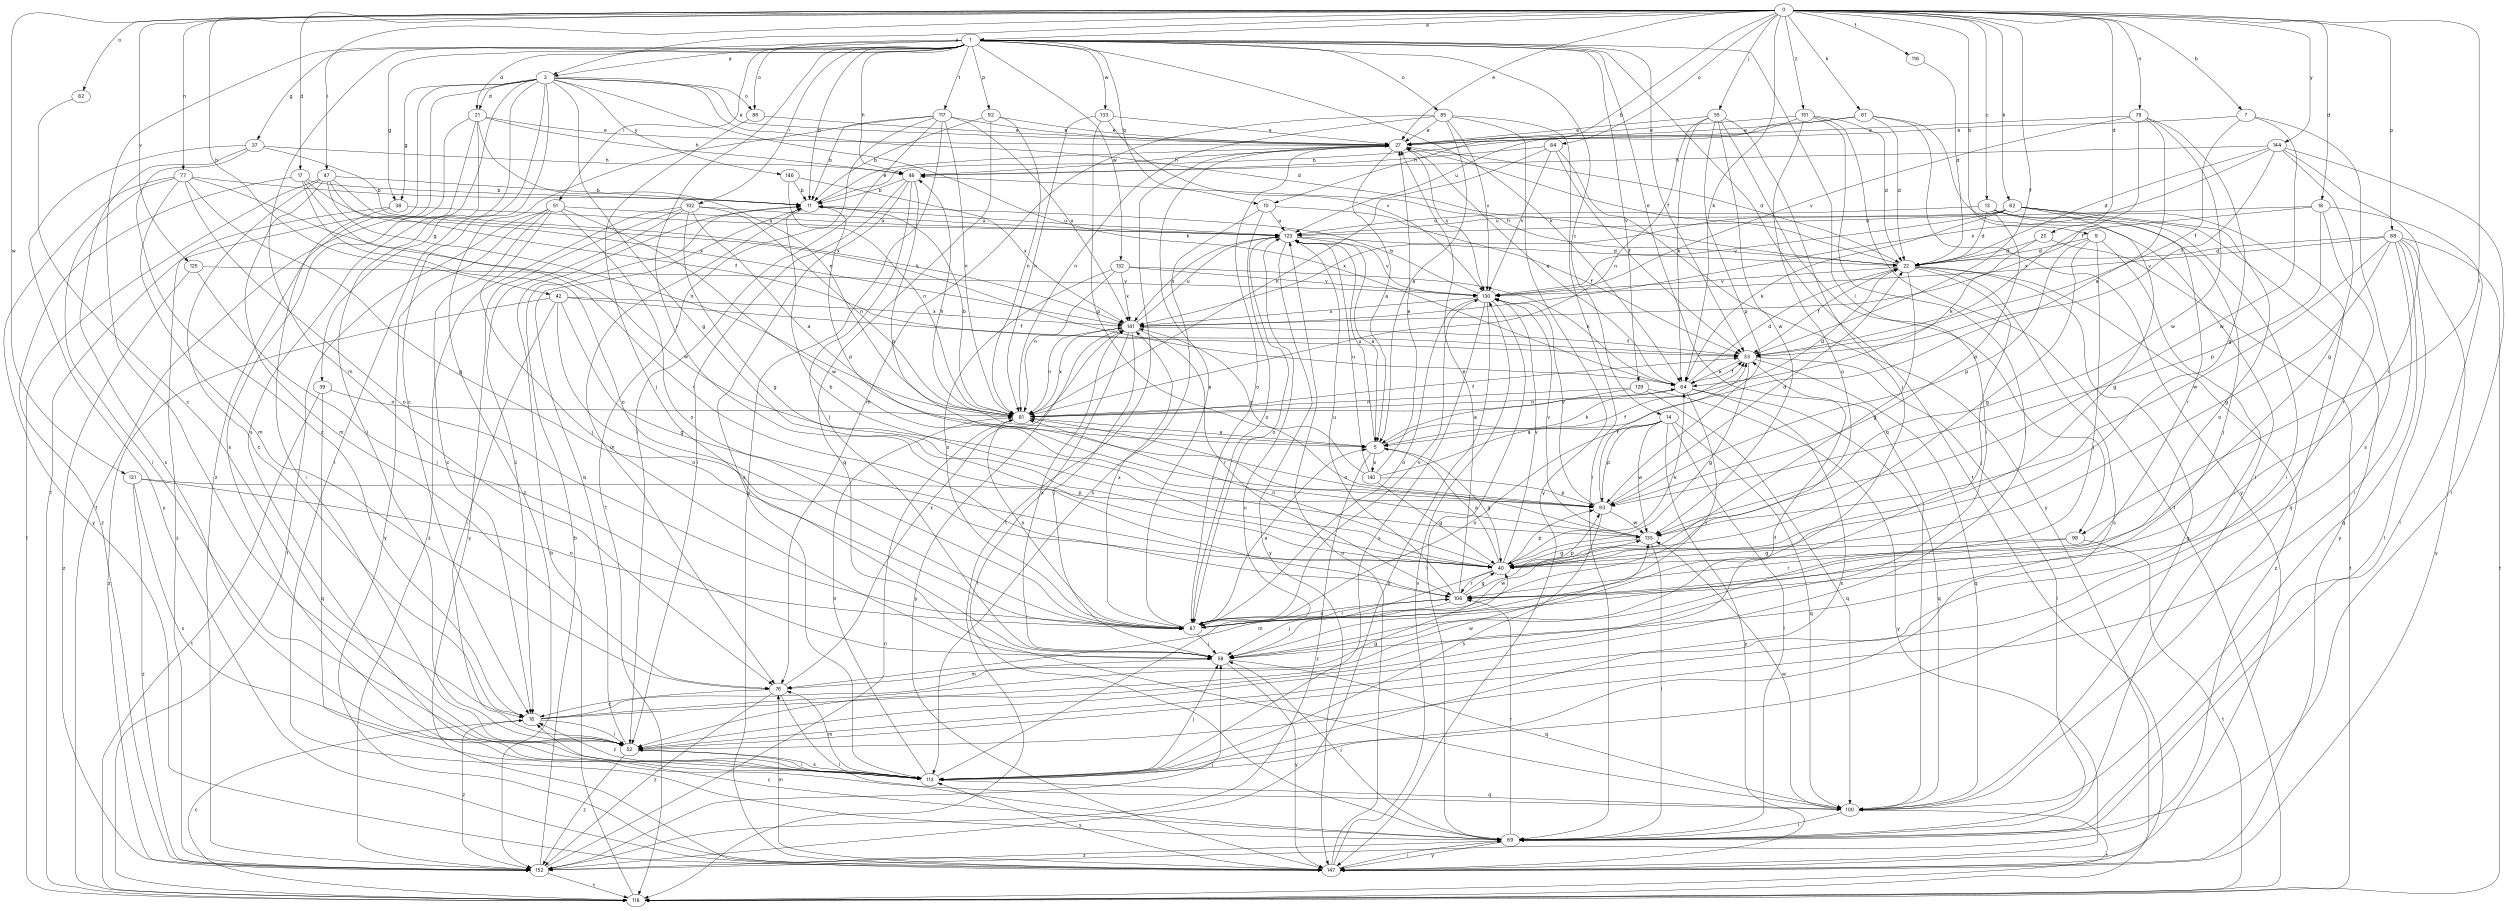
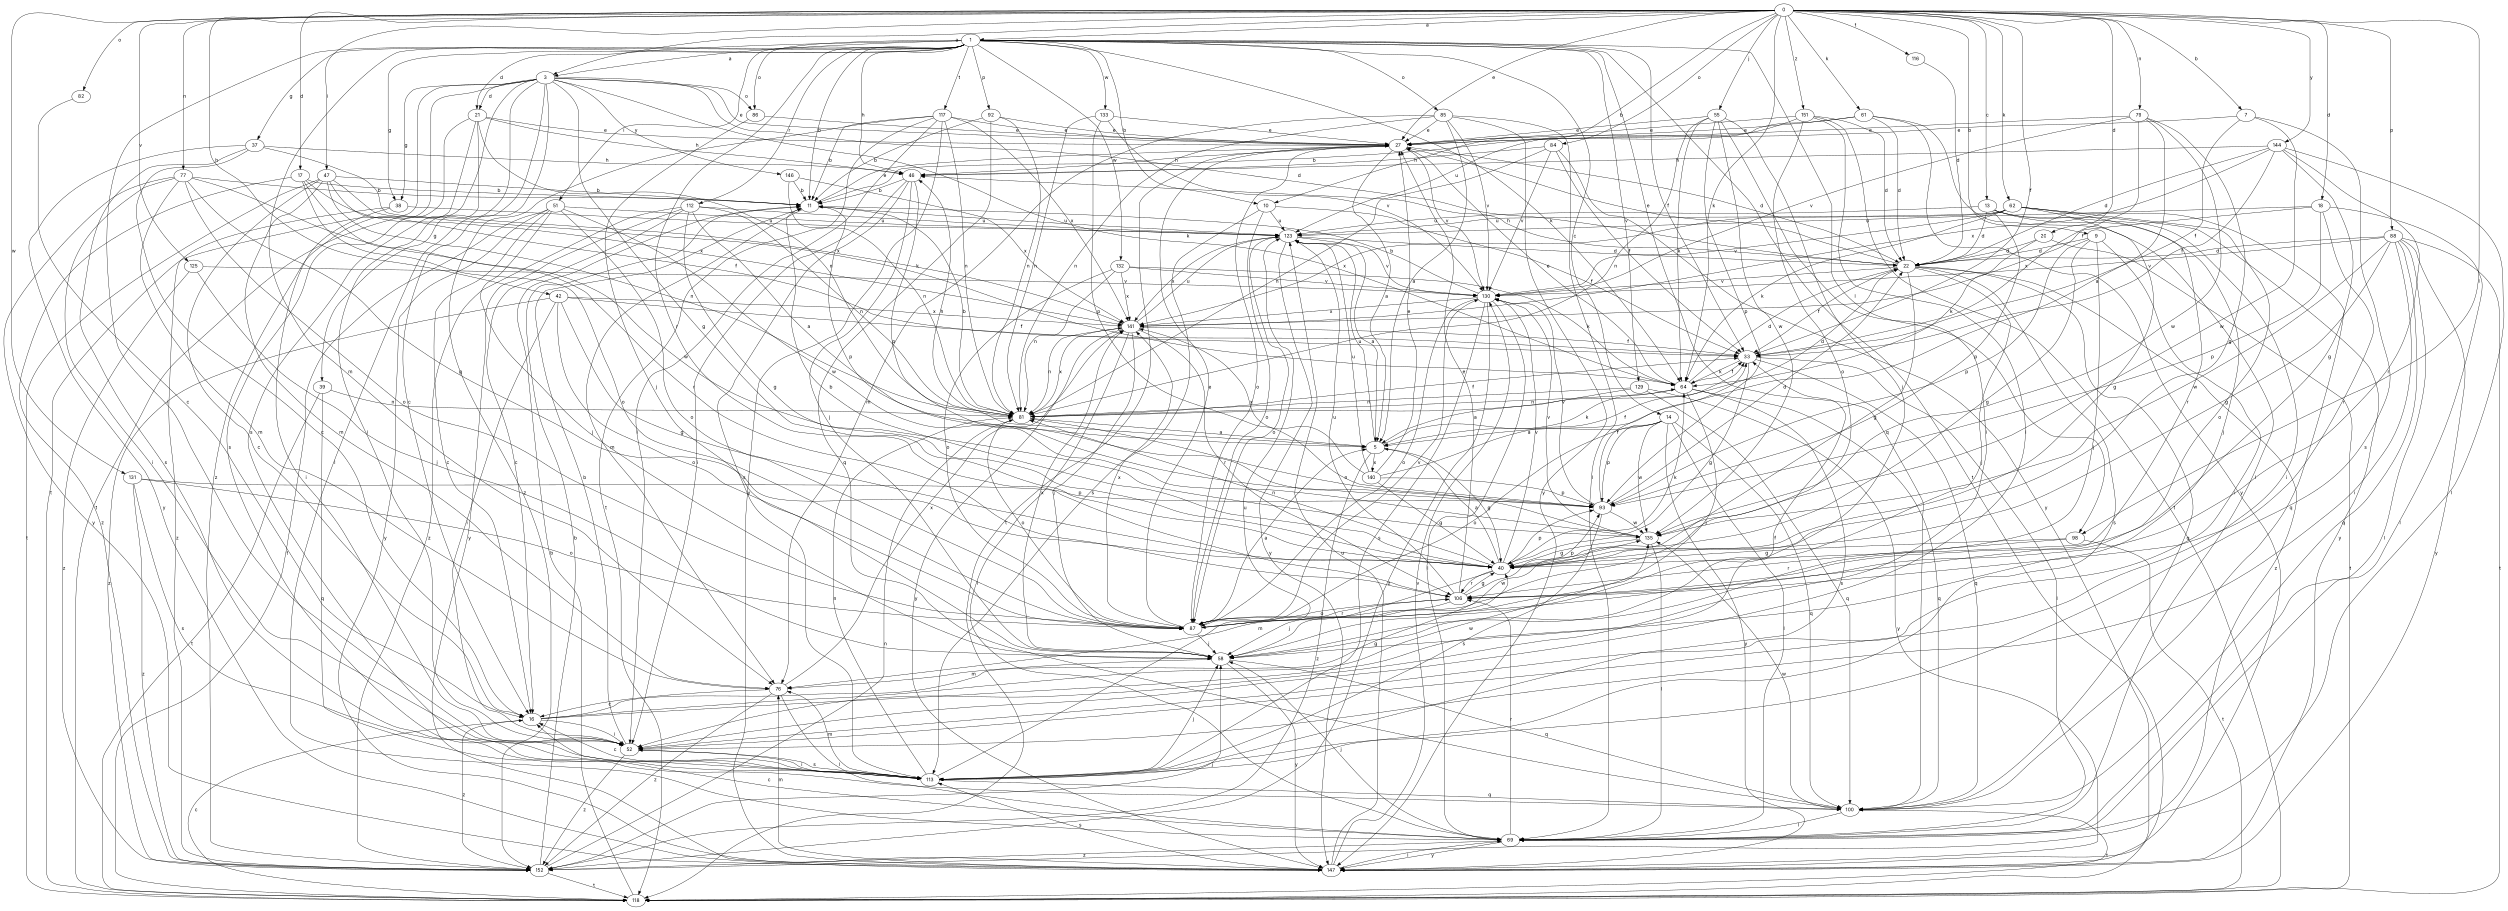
  strict digraph {
    fontname=Inter
    node [fontname=Inter]
    edge [fontname=Inter]
    0
    1
    3
    7
    9
    10
    13
    17
    18
    20
    27
    33
    42
    47
    55
    61
    62
    64
    n19 [label=98]
    77
    79
    82
    84
    88
    116
    125
    131
    144
    151
    11
    14
    21
    37
    38
    46
    51
    52
    76
    85
    86
    92
    100
-   102
+   102 [label=112]
    106
    117
    118
    129
    132
    133
    16
    22
    39
    40
    69
    113
    146
    152
    135
    93
    58
    123
    87
    147
    141
    5
    130
    81
    140
    0 -> 1 [label=a]
    0 -> 3 [label=a]
    0 -> 7 [label=b]
    0 -> 9 [label=b]
    0 -> 10 [label=b]
    0 -> 13 [label=c]
    0 -> 17 [label=d]
    0 -> 18 [label=d]
    0 -> 20 [label=d]
    0 -> 27 [label=e]
    0 -> 33 [label=f]
    0 -> 42 [label=h]
    0 -> 47 [label=i]
    0 -> 55 [label=j]
    0 -> 61 [label=k]
    0 -> 62 [label=k]
    0 -> 64 [label=k]
    0 -> n19 [label=l]
    0 -> 77 [label=n]
    0 -> 79 [label=n]
    0 -> 82 [label=o]
    0 -> 84 [label=o]
    0 -> 88 [label=p]
    0 -> 116 [label=t]
    0 -> 125 [label=v]
    0 -> 131 [label=w]
    0 -> 144 [label=y]
    0 -> 151 [label=z]
    1 -> 3 [label=a]
    1 -> 10 [label=b]
    1 -> 33 [label=f]
    1 -> 64 [label=k]
    1 -> n19 [label=l]
    1 -> 11 [label=b]
    1 -> 14 [label=c]
    1 -> 21 [label=d]
    1 -> 37 [label=g]
    1 -> 38 [label=g]
    1 -> 46 [label=h]
    1 -> 51 [label=i]
    1 -> 52 [label=i]
    1 -> 76 [label=m]
    1 -> 85 [label=o]
    1 -> 86 [label=o]
    1 -> 92 [label=p]
    1 -> 100 [label=q]
    1 -> 102 [label=r]
    1 -> 106 [label=r]
    1 -> 117 [label=t]
    1 -> 118 [label=t]
    1 -> 129 [label=v]
    1 -> 132 [label=w]
    1 -> 133 [label=w]
    3 -> 27 [label=e]
    3 -> 64 [label=k]
    3 -> 21 [label=d]
    3 -> 38 [label=g]
    3 -> 86 [label=o]
    3 -> 118 [label=t]
    3 -> 16 [label=c]
    3 -> 22 [label=d]
    3 -> 39 [label=g]
    3 -> 40 [label=g]
    3 -> 69 [label=l]
    3 -> 113 [label=s]
    3 -> 146 [label=y]
    3 -> 152 [label=z]
    7 -> 27 [label=e]
    7 -> 33 [label=f]
    7 -> 113 [label=s]
    7 -> 135 [label=w]
    9 -> 52 [label=i]
    9 -> 22 [label=d]
    9 -> 40 [label=g]
    9 -> 93 [label=p]
    9 -> 58 [label=j]
    10 -> 33 [label=f]
    10 -> 113 [label=s]
    10 -> 123 [label=u]
    10 -> 87 [label=o]
    13 -> 52 [label=i]
    13 -> 22 [label=d]
    13 -> 93 [label=p]
    13 -> 58 [label=j]
    13 -> 123 [label=u]
    13 -> 147 [label=y]
    17 -> 11 [label=b]
    17 -> 106 [label=r]
    17 -> 152 [label=z]
    17 -> 87 [label=o]
    17 -> 141 [label=x]
    18 -> 106 [label=r]
    18 -> 69 [label=l]
    18 -> 93 [label=p]
    18 -> 123 [label=u]
    18 -> 141 [label=x]
    20 -> 64 [label=k]
    20 -> 118 [label=t]
    20 -> 22 [label=d]
    27 -> 46 [label=h]
    27 -> 118 [label=t]
    27 -> 22 [label=d]
    27 -> 87 [label=o]
    27 -> 5 [label=a]
    27 -> 130 [label=v]
    33 -> 64 [label=k]
    33 -> 100 [label=q]
    33 -> 40 [label=g]
    33 -> 69 [label=l]
    42 -> 33 [label=f]
    42 -> 52 [label=i]
    42 -> 40 [label=g]
    42 -> 152 [label=z]
    42 -> 87 [label=o]
    42 -> 141 [label=x]
    47 -> 33 [label=f]
    47 -> 11 [label=b]
    47 -> 76 [label=m]
    47 -> 118 [label=t]
    47 -> 16 [label=c]
    47 -> 141 [label=x]
    47 -> 81 [label=n]
    55 -> 27 [label=e]
    55 -> 64 [label=k]
    55 -> 52 [label=i]
    55 -> 135 [label=w]
    55 -> 93 [label=p]
    55 -> 58 [label=j]
    55 -> 81 [label=n]
    61 -> 27 [label=e]
    61 -> 11 [label=b]
    61 -> 22 [label=d]
    61 -> 69 [label=l]
    61 -> 147 [label=y]
    62 -> 64 [label=k]
    62 -> 100 [label=q]
    62 -> 106 [label=r]
    62 -> 40 [label=g]
    62 -> 123 [label=u]
    62 -> 87 [label=o]
    62 -> 141 [label=x]
    62 -> 130 [label=v]
    64 -> 27 [label=e]
    64 -> 33 [label=f]
    64 -> 100 [label=q]
    64 -> 22 [label=d]
    64 -> 113 [label=s]
    64 -> 58 [label=j]
    64 -> 81 [label=n]
    n19 -> 106 [label=r]
    n19 -> 118 [label=t]
    n19 -> 40 [label=g]
    77 -> 11 [label=b]
    77 -> 52 [label=i]
    77 -> 76 [label=m]
    77 -> 40 [label=g]
    77 -> 135 [label=w]
    77 -> 87 [label=o]
    77 -> 147 [label=y]
    79 -> 27 [label=e]
    79 -> 33 [label=f]
    79 -> 40 [label=g]
    79 -> 135 [label=w]
    79 -> 5 [label=a]
    79 -> 130 [label=v]
    82 -> 16 [label=c]
    84 -> 33 [label=f]
    84 -> 46 [label=h]
    84 -> 147 [label=y]
    84 -> 130 [label=v]
    84 -> 81 [label=n]
    88 -> 52 [label=i]
    88 -> 100 [label=q]
    88 -> 118 [label=t]
    88 -> 22 [label=d]
    88 -> 40 [label=g]
    88 -> 69 [label=l]
    88 -> 135 [label=w]
    88 -> 147 [label=y]
    88 -> 130 [label=v]
    116 -> 22 [label=d]
    125 -> 152 [label=z]
    125 -> 58 [label=j]
    125 -> 130 [label=v]
    131 -> 113 [label=s]
    131 -> 152 [label=z]
    131 -> 93 [label=p]
    131 -> 87 [label=o]
    144 -> 33 [label=f]
    144 -> 46 [label=h]
    144 -> 106 [label=r]
    144 -> 22 [label=d]
    144 -> 40 [label=g]
    144 -> 69 [label=l]
    144 -> 141 [label=x]
    151 -> 27 [label=e]
    151 -> 52 [label=i]
    151 -> 118 [label=t]
    151 -> 22 [label=d]
    151 -> 123 [label=u]
    151 -> 87 [label=o]
    11 -> 27 [label=e]
    11 -> 76 [label=m]
    11 -> 93 [label=p]
    11 -> 123 [label=u]
    14 -> 100 [label=q]
    14 -> 69 [label=l]
    14 -> 135 [label=w]
    14 -> 93 [label=p]
    14 -> 87 [label=o]
    14 -> 147 [label=y]
    14 -> 5 [label=a]
    21 -> 27 [label=e]
    21 -> 46 [label=h]
    21 -> 52 [label=i]
    21 -> 118 [label=t]
    21 -> 113 [label=s]
    21 -> 81 [label=n]
    37 -> 64 [label=k]
    37 -> 46 [label=h]
    37 -> 16 [label=c]
    37 -> 113 [label=s]
    37 -> 147 [label=y]
    38 -> 52 [label=i]
    38 -> 152 [label=z]
    38 -> 123 [label=u]
    46 -> 11 [label=b]
    46 -> 52 [label=i]
    46 -> 113 [label=s]
    46 -> 93 [label=p]
    46 -> 58 [label=j]
    51 -> 118 [label=t]
    51 -> 16 [label=c]
    51 -> 135 [label=w]
    51 -> 58 [label=j]
    51 -> 123 [label=u]
    51 -> 87 [label=o]
    51 -> 147 [label=y]
    52 -> 11 [label=b]
    52 -> 113 [label=s]
    52 -> 152 [label=z]
    76 -> 16 [label=c]
    76 -> 69 [label=l]
    76 -> 152 [label=z]
    76 -> 141 [label=x]
    85 -> 27 [label=e]
    85 -> 76 [label=m]
    85 -> 69 [label=l]
    85 -> 147 [label=y]
    85 -> 5 [label=a]
    85 -> 130 [label=v]
    85 -> 81 [label=n]
    86 -> 27 [label=e]
    86 -> 58 [label=j]
    92 -> 27 [label=e]
    92 -> 11 [label=b]
    92 -> 100 [label=q]
    92 -> 81 [label=n]
    100 -> 118 [label=t]
    100 -> 69 [label=l]
    100 -> 135 [label=w]
    102 -> 16 [label=c]
    102 -> 40 [label=g]
    102 -> 152 [label=z]
    102 -> 123 [label=u]
    102 -> 147 [label=y]
    102 -> 5 [label=a]
    102 -> 81 [label=n]
    106 -> 27 [label=e]
    106 -> 40 [label=g]
    106 -> 93 [label=p]
    106 -> 58 [label=j]
    106 -> 123 [label=u]
    106 -> 87 [label=o]
    117 -> 27 [label=e]
    117 -> 11 [label=b]
    117 -> 52 [label=i]
    117 -> 118 [label=t]
    117 -> 152 [label=z]
    117 -> 147 [label=y]
    117 -> 141 [label=x]
    117 -> 81 [label=n]
    118 -> 11 [label=b]
    118 -> 16 [label=c]
    129 -> 100 [label=q]
    129 -> 147 [label=y]
    129 -> 5 [label=a]
    129 -> 81 [label=n]
    132 -> 64 [label=k]
    132 -> 87 [label=o]
    132 -> 141 [label=x]
    132 -> 130 [label=v]
    132 -> 81 [label=n]
    133 -> 27 [label=e]
    133 -> 93 [label=p]
    133 -> 130 [label=v]
    133 -> 81 [label=n]
    16 -> 33 [label=f]
    16 -> 52 [label=i]
    16 -> 40 [label=g]
    16 -> 152 [label=z]
    16 -> 135 [label=w]
    22 -> 27 [label=e]
    22 -> 33 [label=f]
    22 -> 46 [label=h]
    22 -> 100 [label=q]
    22 -> 40 [label=g]
    22 -> 113 [label=s]
    22 -> 152 [label=z]
    22 -> 58 [label=j]
    22 -> 130 [label=v]
    39 -> 100 [label=q]
    39 -> 118 [label=t]
    39 -> 81 [label=n]
    40 -> 64 [label=k]
    40 -> 11 [label=b]
    40 -> 76 [label=m]
    40 -> 106 [label=r]
    40 -> 93 [label=p]
    40 -> 5 [label=a]
    40 -> 130 [label=v]
    40 -> 81 [label=n]
    69 -> 106 [label=r]
    69 -> 16 [label=c]
    69 -> 152 [label=z]
    69 -> 58 [label=j]
    69 -> 147 [label=y]
    113 -> 52 [label=i]
    113 -> 76 [label=m]
    113 -> 100 [label=q]
    113 -> 16 [label=c]
    113 -> 58 [label=j]
    113 -> 123 [label=u]
    113 -> 81 [label=n]
    146 -> 11 [label=b]
    146 -> 141 [label=x]
    146 -> 81 [label=n]
    152 -> 11 [label=b]
    152 -> 118 [label=t]
    152 -> 58 [label=j]
    152 -> 81 [label=n]
    135 -> 40 [label=g]
    135 -> 69 [label=l]
    135 -> 130 [label=v]
    135 -> 81 [label=n]
    93 -> 33 [label=f]
    93 -> 22 [label=d]
    93 -> 113 [label=s]
    93 -> 135 [label=w]
    93 -> 130 [label=v]
    58 -> 76 [label=m]
    58 -> 100 [label=q]
    58 -> 147 [label=y]
    58 -> 141 [label=x]
    123 -> 22 [label=d]
    123 -> 87 [label=o]
    123 -> 147 [label=y]
    123 -> 141 [label=x]
    123 -> 5 [label=a]
    123 -> 130 [label=v]
    87 -> 27 [label=e]
    87 -> 106 [label=r]
    87 -> 135 [label=w]
    87 -> 58 [label=j]
    87 -> 141 [label=x]
    87 -> 5 [label=a]
    87 -> 130 [label=v]
    147 -> 76 [label=m]
    147 -> 69 [label=l]
    147 -> 113 [label=s]
    147 -> 123 [label=u]
    147 -> 130 [label=v]
    141 -> 33 [label=f]
    141 -> 106 [label=r]
    141 -> 69 [label=l]
    141 -> 58 [label=j]
    141 -> 123 [label=u]
    141 -> 147 [label=y]
    141 -> 81 [label=n]
    5 -> 64 [label=k]
    5 -> 46 [label=h]
    5 -> 40 [label=g]
    5 -> 152 [label=z]
    5 -> 123 [label=u]
    5 -> 140 [label=x]
    130 -> 11 [label=b]
    130 -> 69 [label=l]
    130 -> 113 [label=s]
    130 -> 152 [label=z]
    130 -> 87 [label=o]
    130 -> 141 [label=x]
    81 -> 33 [label=f]
    81 -> 11 [label=b]
    81 -> 22 [label=d]
    81 -> 87 [label=o]
    81 -> 141 [label=x]
    81 -> 5 [label=a]
    140 -> 27 [label=e]
    140 -> 33 [label=f]
    140 -> 40 [label=g]
    140 -> 93 [label=p]
    140 -> 123 [label=u]
    140 -> 141 [label=x]
  }
